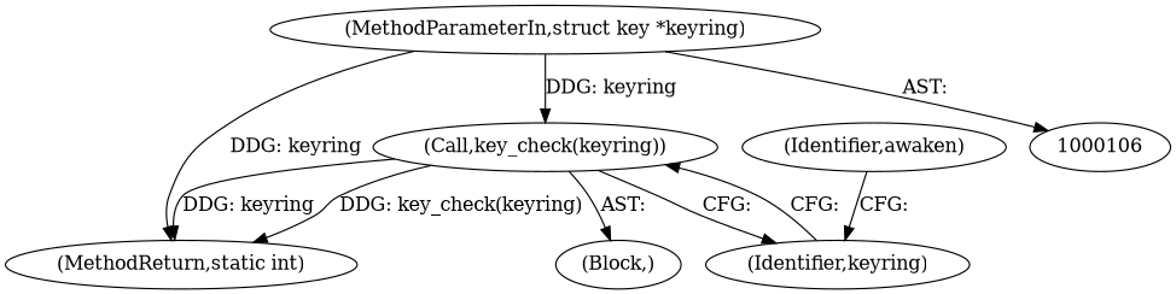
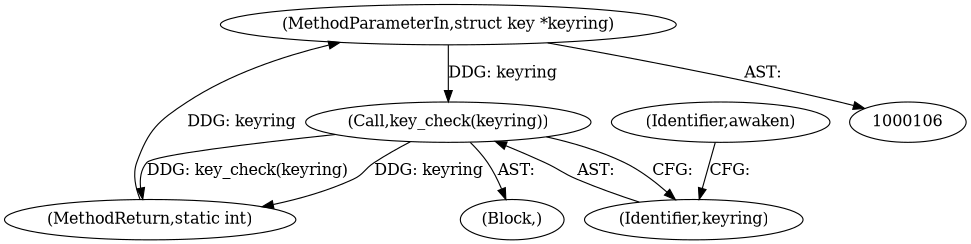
  digraph {
    n1 [label="(MethodParameterIn,struct key *keyring)"]
    n2 [label="(Call,key_check(keyring))"]
    n3 [label="(MethodReturn,static int)"]
    1000106
    n5 [label="(Block,)"]
    n6 [label="(Identifier,keyring)"]
    n7 [label="(Identifier,awaken)"]
    n1 -> n2 [label="DDG: keyring"]
-   n1 -> n3 [label="DDG: keyring"]
+   n3 -> n1 [label="DDG: keyring"]
    n1 -> 1000106 [label="AST: "]
    n2 -> n3 [label="DDG: keyring"]
    n2 -> n3 [label="DDG: key_check(keyring)"]
    n2 -> n5 [label="AST: "]
    n2 -> n6 [label="CFG: "]
-   n6 -> n2 [label="CFG: "]
+   n6 -> n2 [label="AST: "]
    n7 -> n6 [label="CFG: "]
  }
